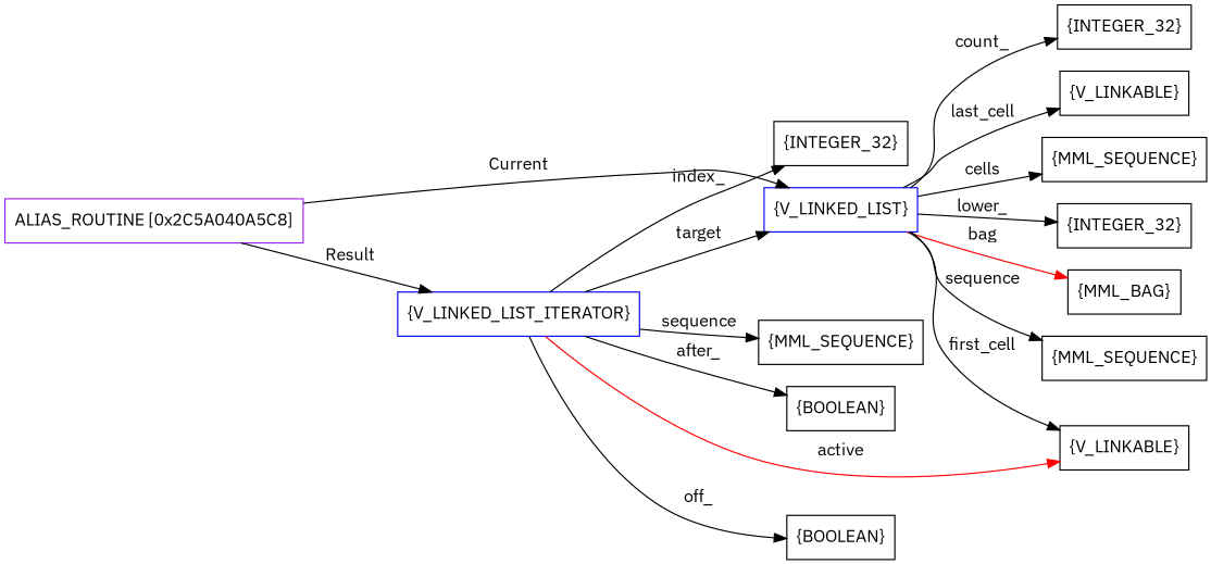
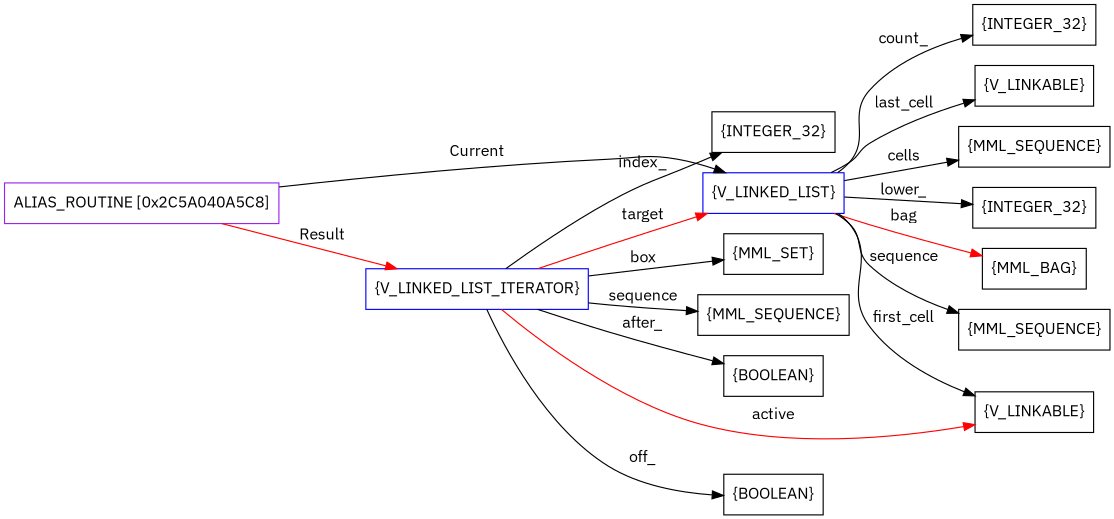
  digraph {
    fontname="IBM Plex Sans"
    rankdir=LR
    node [fontname="IBM Plex Sans" shape=box]
    edge [fontname="IBM Plex Sans"]
    n1 [color=purple label=<ALIAS_ROUTINE [0x2C5A040A5C8]>]
    n2 [color=blue label=<{V_LINKED_LIST}>]
    n3 [color=blue label=<{V_LINKED_LIST_ITERATOR}>]
    n4 [label=<{INTEGER_32}>]
    n5 [label=<{MML_BAG}>]
    n6 [label=<{MML_SEQUENCE}>]
    n7 [label=<{INTEGER_32}>]
    n8 [label=<{V_LINKABLE}>]
    n9 [label=<{V_LINKABLE}>]
    n10 [label=<{MML_SEQUENCE}>]
    n11 [label=<{BOOLEAN}>]
    n12 [label=<{INTEGER_32}>]
+   n13 [label=<{MML_SET}>]
    n14 [label=<{MML_SEQUENCE}>]
    n15 [label=<{BOOLEAN}>]
    n1 -> n2 [color=black label=<Current>]
-   n1 -> n3 [color=black label=<Result>]
+   n1 -> n3 [color=red label=<Result>]
    n2 -> n4 [label=<lower_>]
    n2 -> n5 [color=red label=<bag>]
    n2 -> n6 [label=<sequence>]
    n2 -> n7 [label=<count_>]
    n2 -> n8 [label=<first_cell>]
    n2 -> n9 [label=<last_cell>]
    n2 -> n10 [label=<cells>]
-   n3 -> n2 [color=black label=<target>]
+   n3 -> n2 [color=red label=<target>]
    n3 -> n8 [color=red label=<active>]
    n3 -> n11 [label=<off_>]
    n3 -> n12 [label=<index_>]
+   n3 -> n13 [label=box]
    n3 -> n14 [label=<sequence>]
    n3 -> n15 [label=<after_>]
  }
